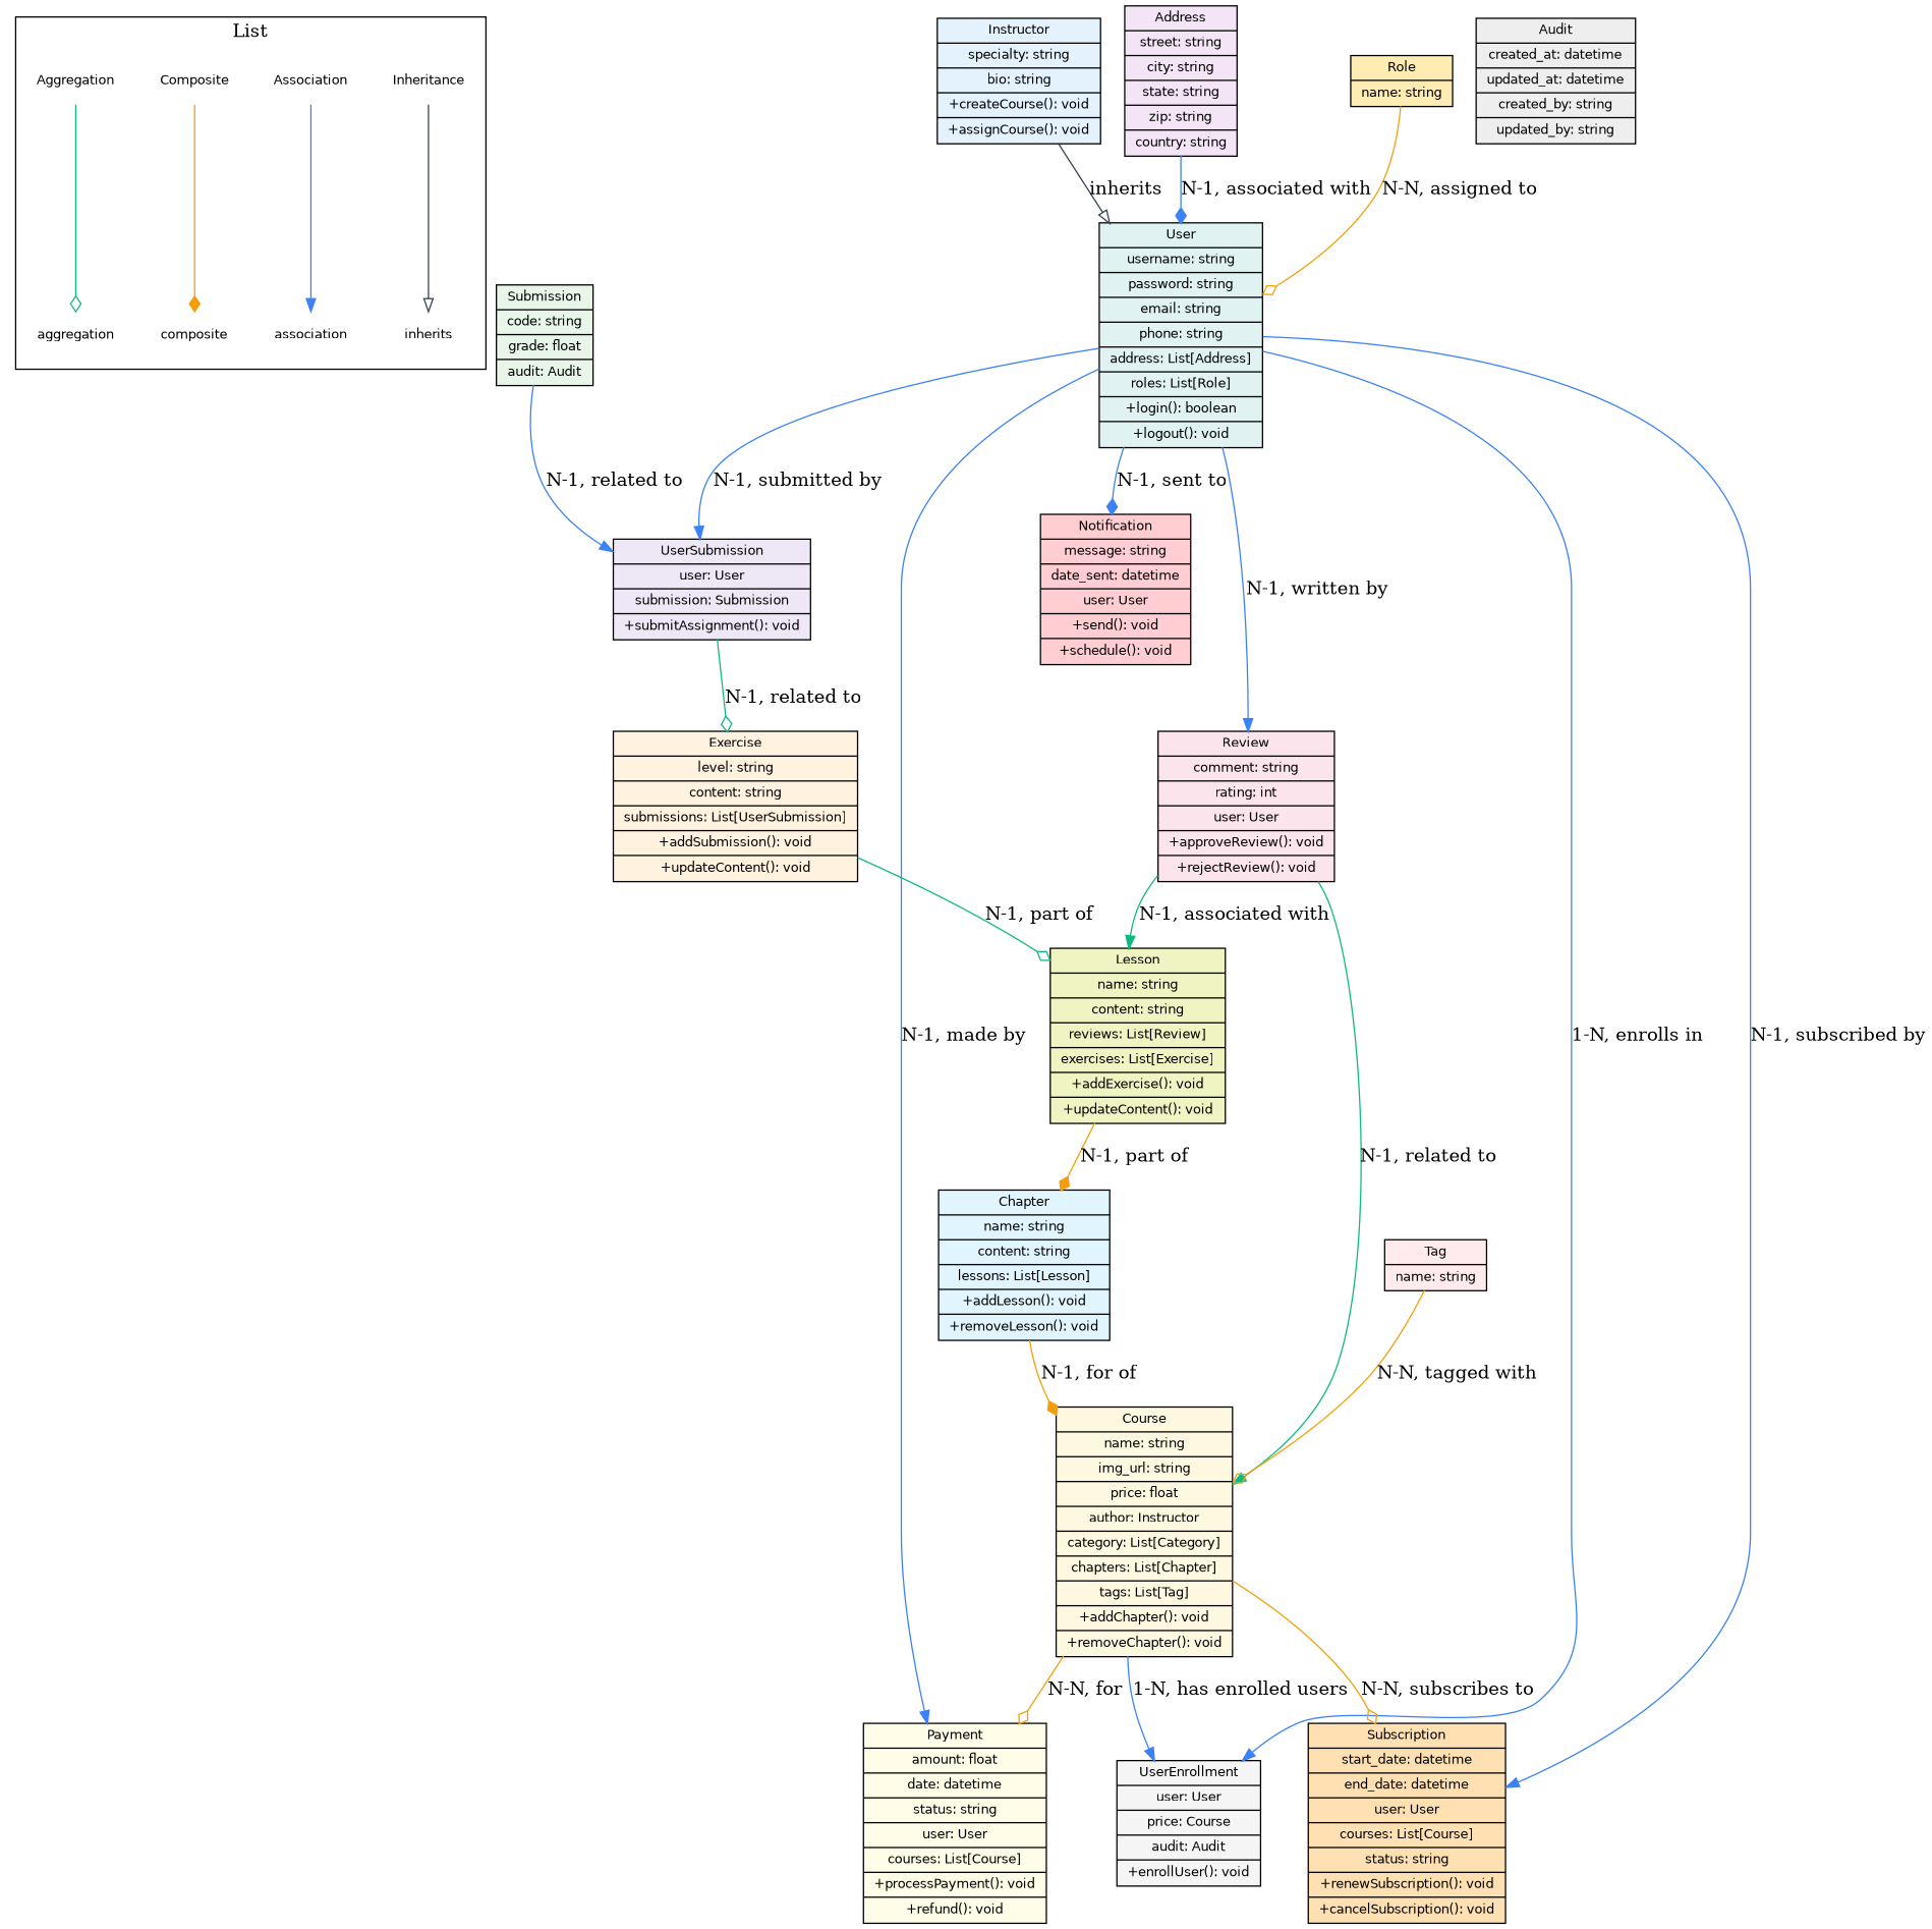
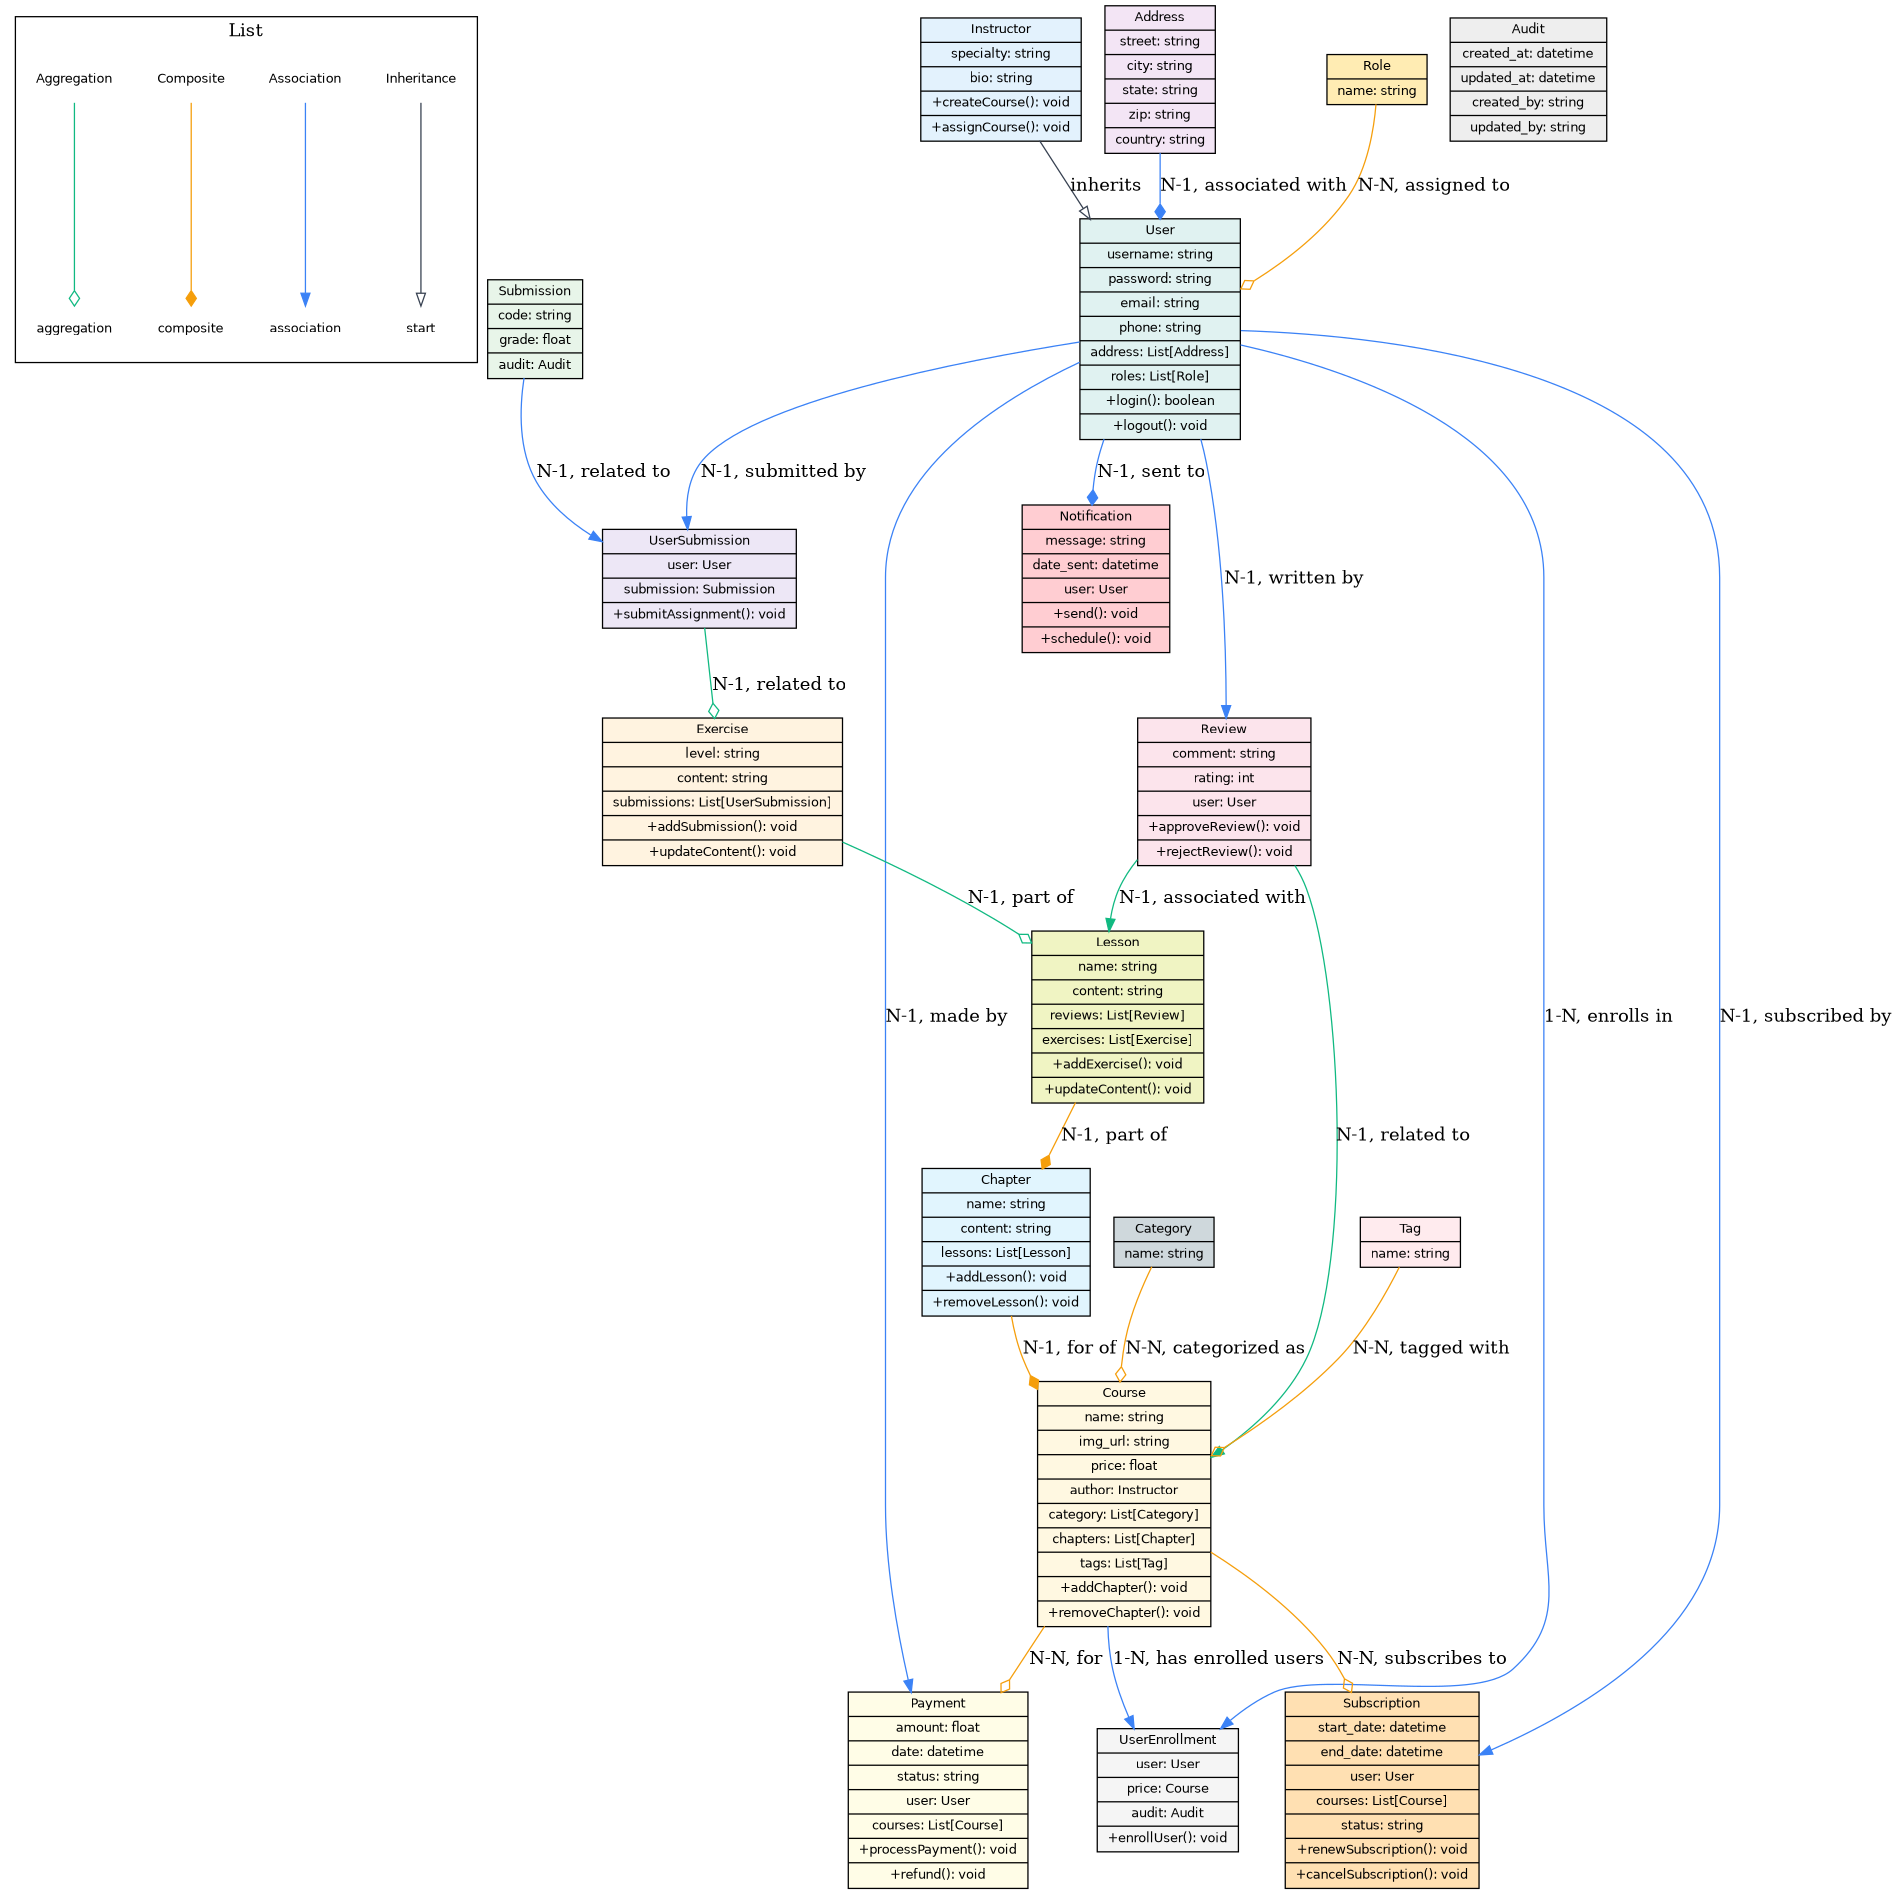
  digraph {
    node [fontname=Helvetica fontsize=10 shape=record style=filled]
    edge [arrowhead=normal color="#3B82F6"]
    n1 [label=Inheritance shape=plaintext style=""]
-   n2 [label=inherits shape=plaintext style=""]
+   n2 [label=start shape=plaintext style=""]
    n3 [label=Association shape=plaintext style=""]
    n4 [label=association shape=plaintext style=""]
    n5 [label=Composite shape=plaintext style=""]
    n6 [label=composite shape=plaintext style=""]
    n7 [label=Aggregation shape=plaintext style=""]
    n8 [label=aggregation shape=plaintext style=""]
    n9 [fillcolor="#E0F2F1" label="{User|username: string|password: string|email: string|phone: string|address: List[Address]|roles: List[Role]|+login(): boolean|+logout(): void}"]
    n10 [fillcolor="#FCE4EC" label="{Review|comment: string|rating: int|user: User|+approveReview(): void|+rejectReview(): void}"]
    n11 [fillcolor="#F5F5F5" label="{UserEnrollment|user: User|price: Course|audit: Audit|+enrollUser(): void}"]
    n12 [fillcolor="#EDE7F6" label="{UserSubmission|user: User|submission: Submission|+submitAssignment(): void}"]
    n13 [fillcolor="#FFFDE7" label="{Payment|amount: float|date: datetime|status: string|user: User|courses: List[Course]|+processPayment(): void|+refund(): void}"]
    n14 [fillcolor="#FFCDD2" label="{Notification|message: string|date_sent: datetime|user: User|+send(): void|+schedule(): void}"]
    n15 [fillcolor="#FFE0B2" label="{Subscription|start_date: datetime|end_date: datetime|user: User|courses: List[Course]|status: string|+renewSubscription(): void|+cancelSubscription(): void}"]
    n16 [fillcolor="#FFF8E1" label="{Course|name: string|img_url: string|price: float|author: Instructor|category: List[Category]|chapters: List[Chapter]|tags: List[Tag]|+addChapter(): void|+removeChapter(): void}"]
    n17 [fillcolor="#F0F4C3" label="{Lesson|name: string|content: string|reviews: List[Review]|exercises: List[Exercise]|+addExercise(): void|+updateContent(): void}"]
    n18 [fillcolor="#FFF3E0" label="{Exercise|level: string|content: string|submissions: List[UserSubmission]|+addSubmission(): void|+updateContent(): void}"]
    n19 [fillcolor="#E3F2FD" label="{Instructor|specialty: string|bio: string|+createCourse(): void|+assignCourse(): void}"]
    n20 [fillcolor="#F3E5F5" label="{Address|street: string|city: string|state: string|zip: string|country: string}"]
    n21 [fillcolor="#FFEBEE" label="{Tag|name: string}"]
    n22 [fillcolor="#E1F5FE" label="{Chapter|name: string|content: string|lessons: List[Lesson]|+addLesson(): void|+removeLesson(): void}"]
    n23 [fillcolor="#E8F5E9" label="{Submission|code: string|grade: float|audit: Audit}"]
    n24 [fillcolor="#FFECB3" label="{Role|name: string}"]
+   n25 [fillcolor="#CFD8DC" label="{Category|name: string}"]
    n26 [fillcolor="#EEEEEE" label="{Audit|created_at: datetime|updated_at: datetime|created_by: string|updated_by: string}"]
    subgraph cluster_1 {
      label=List
      n1
      n2
      n3
      n4
      n5
      n6
      n7
      n8
    }
    n1 -> n2 [arrowhead=onormal color="#374151"]
    n3 -> n4
    n5 -> n6 [arrowhead=diamond color="#F59E0B"]
    n7 -> n8 [arrowhead=odiamond color="#10B981"]
    n9 -> n10 [label="N-1, written by"]
    n9 -> n11 [label="1-N, enrolls in"]
    n9 -> n12 [label="N-1, submitted by"]
    n9 -> n13 [label="N-1, made by"]
    n9 -> n14 [arrowhead=diamond label="N-1, sent to"]
    n9 -> n15 [label="N-1, subscribed by"]
    n10 -> n16 [color="#10B981" label="N-1, related to"]
    n10 -> n17 [color="#10B981" label="N-1, associated with"]
    n12 -> n18 [arrowhead=odiamond color="#10B981" label="N-1, related to"]
    n16 -> n11 [label="1-N, has enrolled users"]
    n16 -> n13 [arrowhead=odiamond color="#F59E0B" label="N-N, for"]
    n16 -> n15 [arrowhead=odiamond color="#F59E0B" label="N-N, subscribes to"]
    n17 -> n22 [arrowhead=diamond color="#F59E0B" label="N-1, part of"]
    n18 -> n17 [arrowhead=odiamond color="#10B981" label="N-1, part of"]
    n19 -> n9 [arrowhead=onormal color="#374151" label=inherits]
    n20 -> n9 [arrowhead=diamond label="N-1, associated with"]
    n21 -> n16 [arrowhead=odiamond color="#F59E0B" label="N-N, tagged with"]
    n22 -> n16 [arrowhead=diamond color="#F59E0B" label="N-1, for of"]
    n23 -> n12 [label="N-1, related to"]
    n24 -> n9 [arrowhead=odiamond color="#F59E0B" label="N-N, assigned to"]
+   n25 -> n16 [arrowhead=odiamond color="#F59E0B" label="N-N, categorized as"]
  }
